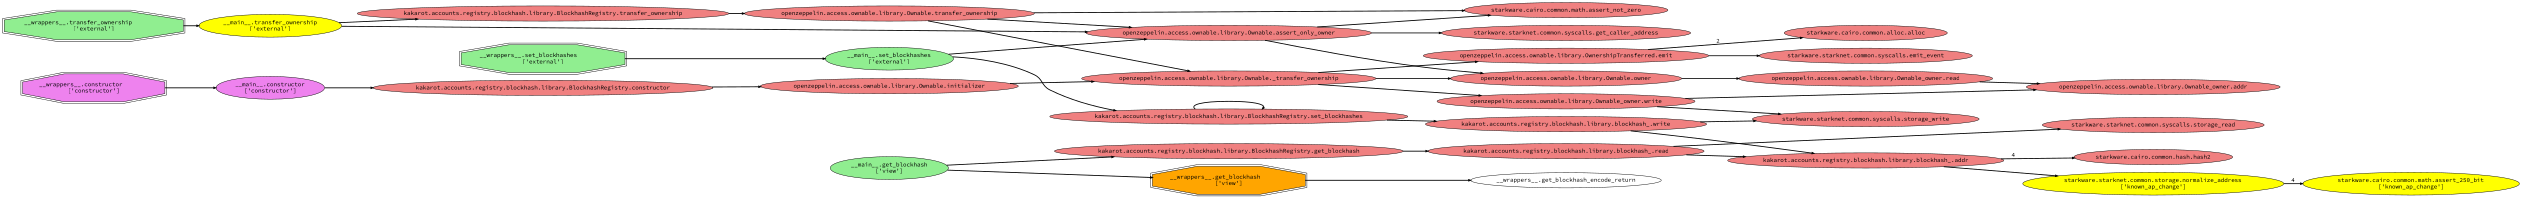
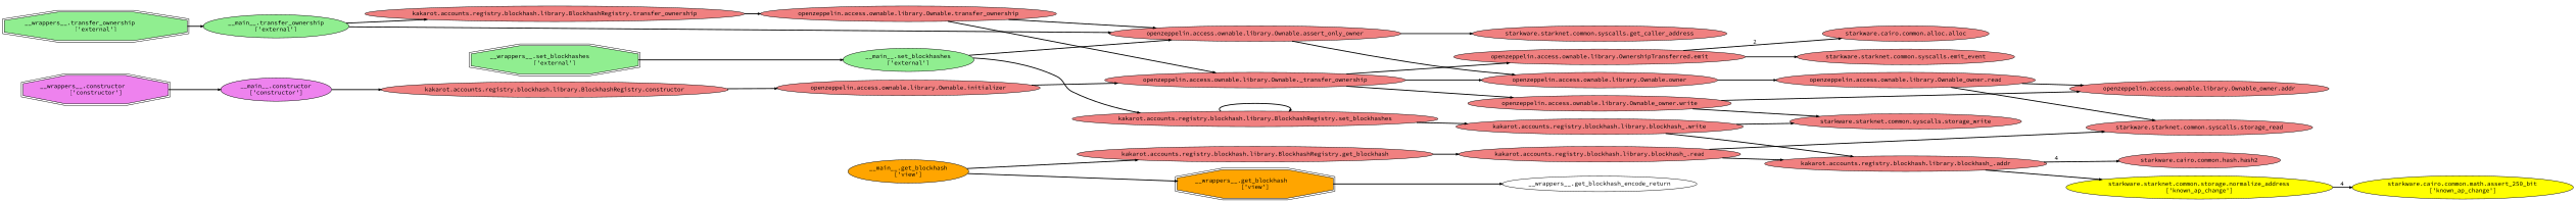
  digraph {
    fontname="Source Code Pro"
    fontsize=20
    newrank=true
    rankdir=LR
    node [fillcolor=lightcoral fontname="Source Code Pro" pencolor="#00000044" shape=oval style=filled]
    edge [arrowsize=0.5 fontname="Source Code Pro" labeldistance=3 labelfontcolor="#00000080" penwidth=2]
    n1 [label="starkware.cairo.common.alloc.alloc"]
    n2 [label="starkware.cairo.common.hash.hash2"]
-   n3 [label="starkware.cairo.common.math.assert_not_zero"]
    n4 [fillcolor=yellow label="starkware.cairo.common.math.assert_250_bit\l['known_ap_change']"]
    n5 [fillcolor=yellow label="starkware.starknet.common.storage.normalize_address\l['known_ap_change']"]
    n6 [label="starkware.starknet.common.syscalls.get_caller_address"]
    n7 [label="starkware.starknet.common.syscalls.storage_read"]
    n8 [label="starkware.starknet.common.syscalls.storage_write"]
    n9 [label="starkware.starknet.common.syscalls.emit_event"]
    n10 [label="openzeppelin.access.ownable.library.OwnershipTransferred.emit"]
    n11 [label="openzeppelin.access.ownable.library.Ownable_owner.addr"]
    n12 [label="openzeppelin.access.ownable.library.Ownable_owner.read"]
    n13 [label="openzeppelin.access.ownable.library.Ownable_owner.write"]
    n14 [label="openzeppelin.access.ownable.library.Ownable.initializer"]
    n15 [label="openzeppelin.access.ownable.library.Ownable._transfer_ownership"]
    n16 [label="openzeppelin.access.ownable.library.Ownable.owner"]
    n17 [label="openzeppelin.access.ownable.library.Ownable.assert_only_owner"]
    n18 [label="openzeppelin.access.ownable.library.Ownable.transfer_ownership"]
    n19 [label="kakarot.accounts.registry.blockhash.library.blockhash_.addr"]
    n20 [label="kakarot.accounts.registry.blockhash.library.blockhash_.read"]
    n21 [label="kakarot.accounts.registry.blockhash.library.blockhash_.write"]
    n22 [label="kakarot.accounts.registry.blockhash.library.BlockhashRegistry.constructor"]
    n23 [label="kakarot.accounts.registry.blockhash.library.BlockhashRegistry.transfer_ownership"]
    n24 [label="kakarot.accounts.registry.blockhash.library.BlockhashRegistry.set_blockhashes"]
    n25 [label="kakarot.accounts.registry.blockhash.library.BlockhashRegistry.get_blockhash"]
    n26 [fillcolor=violet label="__main__.constructor\l['constructor']"]
    n27 [fillcolor=violet label="__wrappers__.constructor\l['constructor']" shape=doubleoctagon]
-   n28 [fillcolor=yellow label="__main__.transfer_ownership\l['external']"]
+   n28 [fillcolor=lightgreen label="__main__.transfer_ownership\l['external']"]
    n29 [fillcolor=lightgreen label="__wrappers__.transfer_ownership\l['external']" shape=doubleoctagon]
    n30 [fillcolor=lightgreen label="__main__.set_blockhashes\l['external']"]
    n31 [fillcolor=lightgreen label="__wrappers__.set_blockhashes\l['external']" shape=doubleoctagon]
-   n32 [fillcolor=lightgreen label="__main__.get_blockhash\l['view']"]
+   n32 [fillcolor=orange label="__main__.get_blockhash\l['view']"]
    n33 [fillcolor=orange label="__wrappers__.get_blockhash\l['view']" shape=doubleoctagon]
    n34 [fillcolor=white label="__wrappers__.get_blockhash_encode_return" style=solid]
    n5 -> n4 [label=4]
    n10 -> n1 [label=2]
    n10 -> n9
+   n12 -> n7
    n12 -> n11
    n13 -> n8
    n13 -> n11
    n14 -> n15
    n15 -> n10
    n15 -> n13
    n15 -> n16
    n16 -> n12
-   n17 -> n3
    n17 -> n6
    n17 -> n16
-   n18 -> n3
    n18 -> n15
    n18 -> n17
    n19 -> n2 [label=4]
    n19 -> n5
    n20 -> n7
    n20 -> n19
    n21 -> n8
    n21 -> n19
    n22 -> n14
    n23 -> n18
    n24 -> n21
    n24 -> n24
    n25 -> n20
    n26 -> n22
    n27 -> n26
    n28 -> n17
    n28 -> n23
    n29 -> n28
    n30 -> n17
    n30 -> n24
    n31 -> n30
    n32 -> n25
    n32 -> n33
    n33 -> n34
  }
